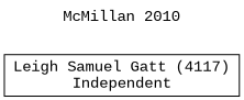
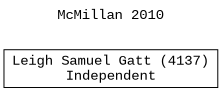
  digraph {
    label="McMillan 2010"
    labelloc=t
    mclimit=10
    fontname="Liberation Mono"
-   n1 [label="Leigh Samuel Gatt (4117)\nIndependent" shape=box fontname="Liberation Mono"]
+   n1 [label="Leigh Samuel Gatt (4137)\nIndependent" shape=box fontname="Liberation Mono"]
  }
